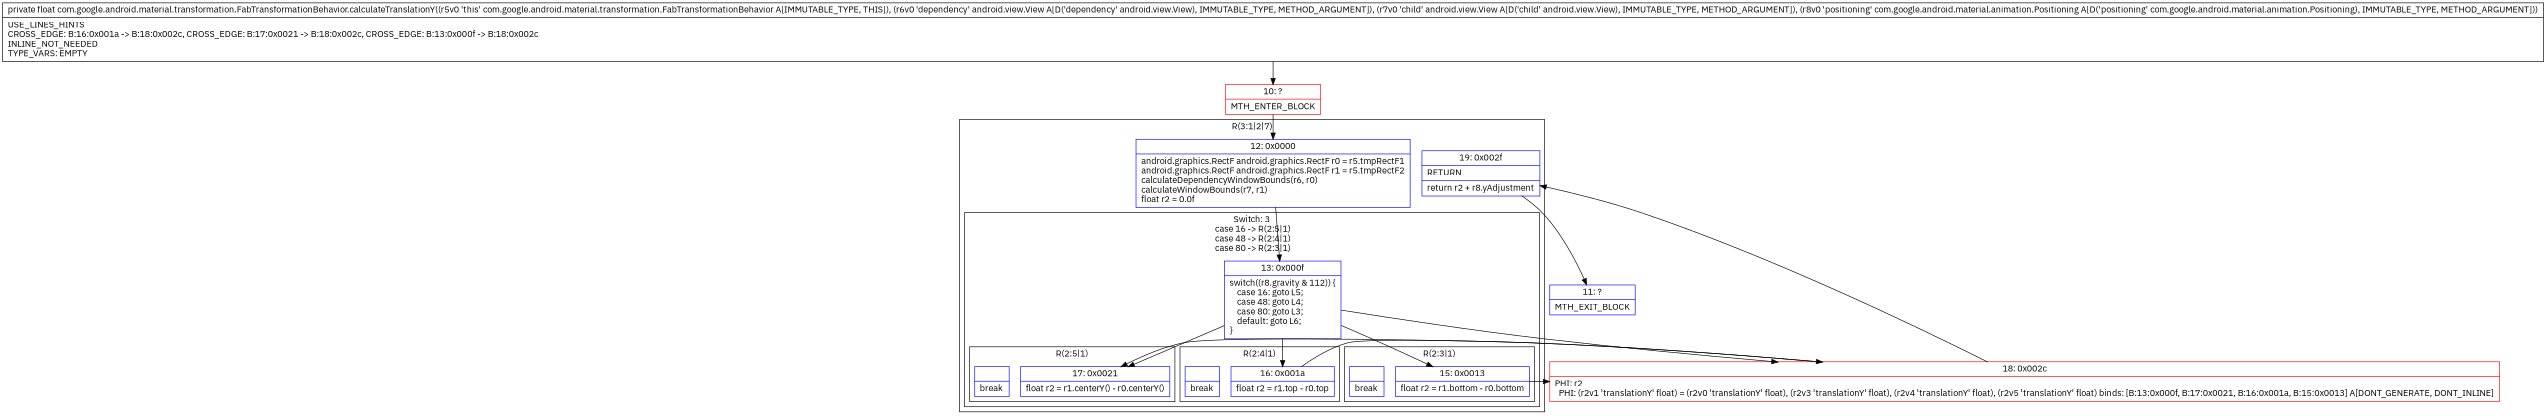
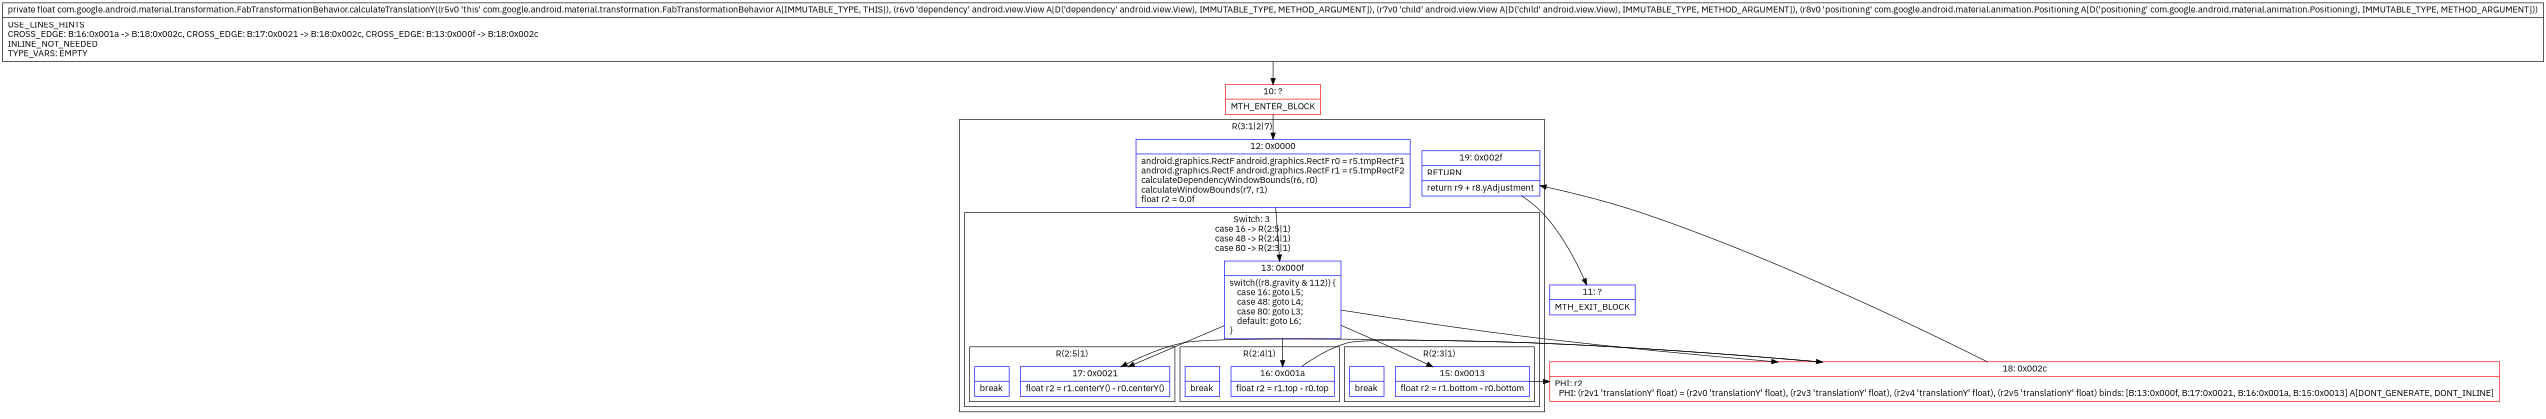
  digraph {
    fontname="IBM Plex Sans"
    node [color=blue fontname="IBM Plex Sans" shape=record]
    edge [fontname="IBM Plex Sans"]
    n1 [label="{17\:\ 0x0021|float r2 = r1.centerY() \- r0.centerY()\l}"]
    n2 [label="{|break\l}"]
    n3 [label="{16\:\ 0x001a|float r2 = r1.top \- r0.top\l}"]
    n4 [label="{|break\l}"]
    n5 [label="{15\:\ 0x0013|float r2 = r1.bottom \- r0.bottom\l}"]
    n6 [label="{|break\l}"]
    n7 [label="{13\:\ 0x000f|switch((r8.gravity & 112)) \{\l    case 16: goto L5;\l    case 48: goto L4;\l    case 80: goto L3;\l    default: goto L6;\l\}\l}"]
    n8 [label="{12\:\ 0x0000|android.graphics.RectF android.graphics.RectF r0 = r5.tmpRectF1\landroid.graphics.RectF android.graphics.RectF r1 = r5.tmpRectF2\lcalculateDependencyWindowBounds(r6, r0)\lcalculateWindowBounds(r7, r1)\lfloat r2 = 0.0f\l}"]
-   n9 [label="{19\:\ 0x002f|RETURN\l|return r2 + r8.yAdjustment\l}"]
+   n9 [label="{19\:\ 0x002f|RETURN\l|return r9 + r8.yAdjustment\l}"]
    n10 [color=red label="{18\:\ 0x002c|PHI: r2 \l  PHI: (r2v1 'translationY' float) = (r2v0 'translationY' float), (r2v3 'translationY' float), (r2v4 'translationY' float), (r2v5 'translationY' float) binds: [B:13:0x000f, B:17:0x0021, B:16:0x001a, B:15:0x0013] A[DONT_GENERATE, DONT_INLINE]\l}"]
    n11 [label="{11\:\ ?|MTH_EXIT_BLOCK\l}"]
    n12 [color=red label="{10\:\ ?|MTH_ENTER_BLOCK\l}"]
    n13 [label="{private float com.google.android.material.transformation.FabTransformationBehavior.calculateTranslationY((r5v0 'this' com.google.android.material.transformation.FabTransformationBehavior A[IMMUTABLE_TYPE, THIS]), (r6v0 'dependency' android.view.View A[D('dependency' android.view.View), IMMUTABLE_TYPE, METHOD_ARGUMENT]), (r7v0 'child' android.view.View A[D('child' android.view.View), IMMUTABLE_TYPE, METHOD_ARGUMENT]), (r8v0 'positioning' com.google.android.material.animation.Positioning A[D('positioning' com.google.android.material.animation.Positioning), IMMUTABLE_TYPE, METHOD_ARGUMENT]))  | USE_LINES_HINTS\lCROSS_EDGE: B:16:0x001a \-\> B:18:0x002c, CROSS_EDGE: B:17:0x0021 \-\> B:18:0x002c, CROSS_EDGE: B:13:0x000f \-\> B:18:0x002c\lINLINE_NOT_NEEDED\lTYPE_VARS: EMPTY\l}" color=""]
    subgraph cluster_1 {
      label="R(3:1|2|7)"
      n8
      n9
      subgraph cluster_2 {
        label="Switch: 3\n case 16 -> R(2:5|1)\n case 48 -> R(2:4|1)\n case 80 -> R(2:3|1)"
        n7
        subgraph cluster_3 {
          label="R(2:5|1)"
          n1
          n2
        }
        subgraph cluster_4 {
          label="R(2:4|1)"
          n3
          n4
        }
        subgraph cluster_5 {
          label="R(2:3|1)"
          n5
          n6
        }
      }
    }
    n3 -> n10
    n5 -> n10
    n7 -> n1
    n7 -> n3
    n7 -> n5
    n7 -> n10
    n8 -> n7
    n9 -> n11
    n10 -> n1
    n10 -> n9
    n12 -> n8
    n13 -> n12
  }
